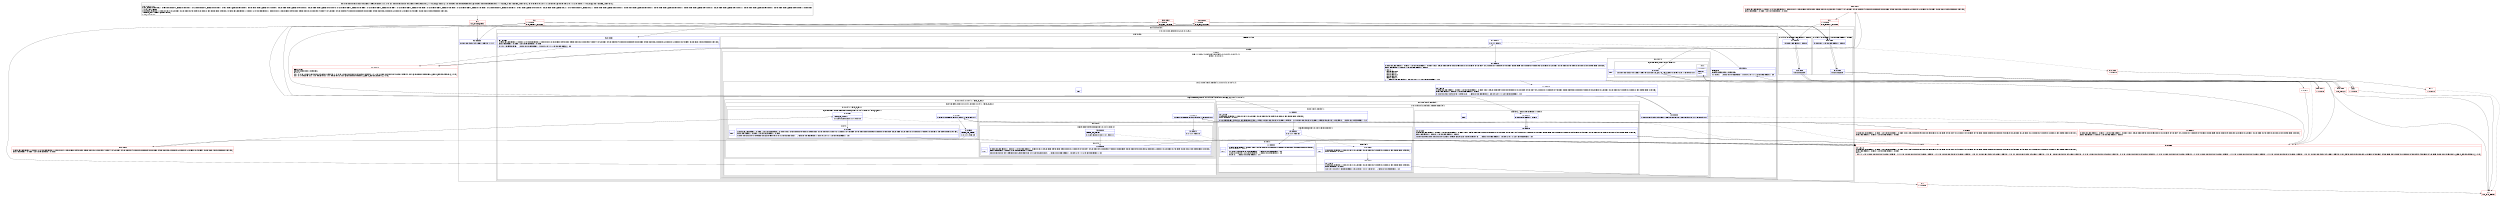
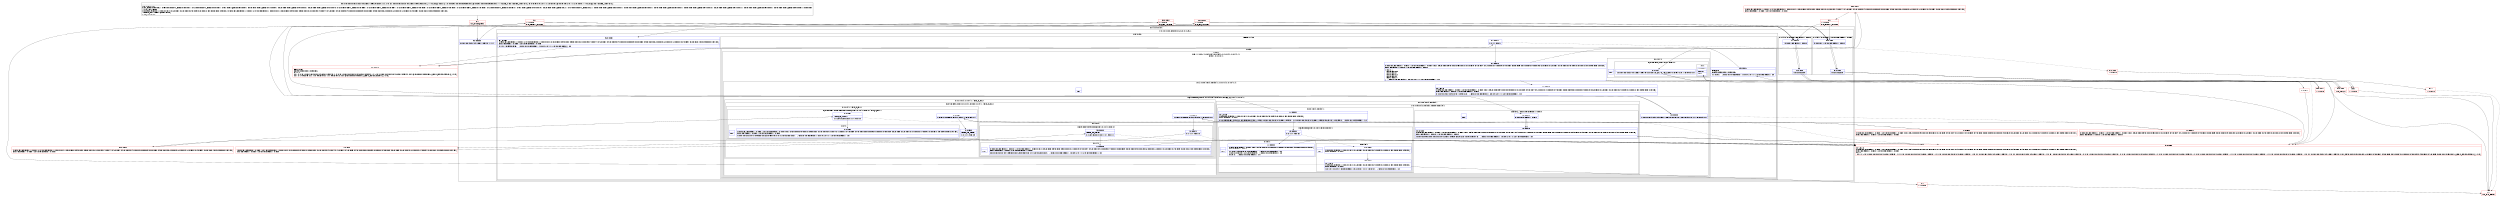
  digraph {
    fontname=Lato
    node [color=blue fontname=Lato shape=record]
    edge [fontname=Lato]
    n1 [label="{66\:\ 0x003c|TryCatch #0 \{Exception \-\> 0x006d, blocks: (B:64:0x0032, B:66:0x003c, B:67:0x0051, B:68:0x006c), top: B:93:0x0032, outer: #3 \}\lCatch: Exception \-\> 0x006d\l|r1 = r3.newInstance(new java.lang.Object[0])     \/\/ Catch: java.lang.Exception \-\> L6d\lr1.load(r8, android.util.Xml.asAttributeSet(r9))     \/\/ Catch: java.lang.Exception \-\> L6d\laddKey(r1)     \/\/ Catch: java.lang.Exception \-\> L6d\l}"]
    n2 [label="{|break\l}"]
    n3 [label="{67\:\ 0x0051|TryCatch #0 \{Exception \-\> 0x006d, blocks: (B:64:0x0032, B:66:0x003c, B:67:0x0051, B:68:0x006c), top: B:93:0x0032, outer: #3 \}\lCatch: Exception \-\> 0x006d\l}"]
    n4 [label="{68\:\ 0x006c|TRY_LEAVE\lTryCatch #0 \{Exception \-\> 0x006d, blocks: (B:64:0x0032, B:66:0x003c, B:67:0x0051, B:68:0x006c), top: B:93:0x0032, outer: #3 \}\lCatch: Exception \-\> 0x006d\l|throw new java.lang.NullPointerException(\"Keymaker for \" + r3 + \" not found\")     \/\/ Catch: java.lang.Exception \-\> L6d\l}"]
    n5 [label="{|break\l}"]
    n6 [label="{65\:\ 0x003a|if (r3 != null) goto L31\l}"]
    n7 [label="{64\:\ 0x0032|TRY_ENTER\lTryCatch #0 \{Exception \-\> 0x006d, blocks: (B:64:0x0032, B:66:0x003c, B:67:0x0051, B:68:0x006c), top: B:93:0x0032, outer: #3 \}\lCatch: Exception \-\> 0x006d\l|java.lang.reflect.Constructor java.lang.reflect.Constructor\<? extends androidx.constraintlayout.motion.widget.Key\> r3 = androidx.constraintlayout.motion.widget.KeyFrames.sKeyMakers.get(r3)     \/\/ Catch: java.lang.Exception \-\> L6d\l}"]
    n8 [label="{69\:\ 0x006d|ExcHandler: Exception \-\> 0x006d\l}"]
    n9 [label="{70\:\ 0x006e|TRY_ENTER\lTryCatch #3 \{IOException \-\> 0x00a8, XmlPullParserException \-\> 0x00ad, blocks: (B:54:0x000c, B:57:0x0013, B:59:0x0018, B:62:0x0025, B:71:0x0077, B:74:0x0081, B:76:0x0085, B:77:0x008b, B:80:0x0095, B:82:0x0099, B:70:0x006e, B:84:0x00a0, B:64:0x0032, B:66:0x003c, B:67:0x0051, B:68:0x006c), top: B:95:0x000c, inners: #0 \}\lCatch: IOException \-\> 0x00a8, XmlPullParserException \-\> 0x00ad\l|android.util.Log.e(androidx.constraintlayout.motion.widget.KeyFrames.TAG, \"unable to create \", r3)     \/\/ Catch: java.io.IOException \-\> La8 org.xmlpull.v1.XmlPullParserException \-\> Lad\l}"]
    n10 [label="{|break\l}"]
    n11 [label="{76\:\ 0x0085|TryCatch #3 \{IOException \-\> 0x00a8, XmlPullParserException \-\> 0x00ad, blocks: (B:54:0x000c, B:57:0x0013, B:59:0x0018, B:62:0x0025, B:71:0x0077, B:74:0x0081, B:76:0x0085, B:77:0x008b, B:80:0x0095, B:82:0x0099, B:70:0x006e, B:84:0x00a0, B:64:0x0032, B:66:0x003c, B:67:0x0051, B:68:0x006c), top: B:95:0x000c, inners: #0 \}\lCatch: IOException \-\> 0x00a8, XmlPullParserException \-\> 0x00ad\l|androidx.constraintlayout.widget.ConstraintAttribute.parse(r8, r9, r1.mCustomConstraints)     \/\/ Catch: java.io.IOException \-\> La8 org.xmlpull.v1.XmlPullParserException \-\> Lad\l}"]
    n12 [label="{|break\l}"]
    n13 [label="{73\:\ 0x007f|if (r1 != null) goto L19\l}"]
    n14 [label="{75\:\ 0x0083|ADDED_TO_REGION\l|if (r1.mCustomConstraints != null) goto L21\l}"]
    n15 [label="{82\:\ 0x0099|TryCatch #3 \{IOException \-\> 0x00a8, XmlPullParserException \-\> 0x00ad, blocks: (B:54:0x000c, B:57:0x0013, B:59:0x0018, B:62:0x0025, B:71:0x0077, B:74:0x0081, B:76:0x0085, B:77:0x008b, B:80:0x0095, B:82:0x0099, B:70:0x006e, B:84:0x00a0, B:64:0x0032, B:66:0x003c, B:67:0x0051, B:68:0x006c), top: B:95:0x000c, inners: #0 \}\lCatch: IOException \-\> 0x00a8, XmlPullParserException \-\> 0x00ad\l|androidx.constraintlayout.widget.ConstraintAttribute.parse(r8, r9, r1.mCustomConstraints)     \/\/ Catch: java.io.IOException \-\> La8 org.xmlpull.v1.XmlPullParserException \-\> Lad\l}"]
    n16 [label="{|break\l}"]
    n17 [label="{78\:\ 0x0091|if (r3.equalsIgnoreCase(\"CustomMethod\") != false) goto L24\l}"]
    n18 [label="{79\:\ 0x0093|ADDED_TO_REGION\l|if (r1 != null) goto L25\l}"]
    n19 [label="{81\:\ 0x0097|ADDED_TO_REGION\l|if (r1.mCustomConstraints != null) goto L27\l}"]
    n20 [label="{72\:\ 0x007d|if (r3.equalsIgnoreCase(\"CustomAttribute\") != false) goto L18\l}"]
    n21 [label="{63\:\ 0x0030|if (androidx.constraintlayout.motion.widget.KeyFrames.sKeyMakers.containsKey(r3) != false) goto L28\l}"]
    n22 [label="{62\:\ 0x0025|TRY_LEAVE\lTryCatch #3 \{IOException \-\> 0x00a8, XmlPullParserException \-\> 0x00ad, blocks: (B:54:0x000c, B:57:0x0013, B:59:0x0018, B:62:0x0025, B:71:0x0077, B:74:0x0081, B:76:0x0085, B:77:0x008b, B:80:0x0095, B:82:0x0099, B:70:0x006e, B:84:0x00a0, B:64:0x0032, B:66:0x003c, B:67:0x0051, B:68:0x006c), top: B:95:0x000c, inners: #0 \}\lCatch: IOException \-\> 0x00a8, XmlPullParserException \-\> 0x00ad\l|java.lang.String java.lang.String r3 = r9.getName()     \/\/ Catch: java.io.IOException \-\> La8 org.xmlpull.v1.XmlPullParserException \-\> Lad\l}"]
    n23 [label="{|break\l}"]
    n24 [label="{61\:\ 0x0024|RETURN\l|return\l}"]
    n25 [label="{60\:\ 0x0022|if (androidx.constraintlayout.motion.widget.ViewTransition.KEY_FRAME_SET_TAG.equals(r9.getName()) != false) goto L10\l}"]
    n26 [label="{|break\l}"]
    n27 [label="{57\:\ 0x0013|TryCatch #3 \{IOException \-\> 0x00a8, XmlPullParserException \-\> 0x00ad, blocks: (B:54:0x000c, B:57:0x0013, B:59:0x0018, B:62:0x0025, B:71:0x0077, B:74:0x0081, B:76:0x0085, B:77:0x008b, B:80:0x0095, B:82:0x0099, B:70:0x006e, B:84:0x00a0, B:64:0x0032, B:66:0x003c, B:67:0x0051, B:68:0x006c), top: B:95:0x000c, inners: #0 \}\lCatch: IOException \-\> 0x00a8, XmlPullParserException \-\> 0x00ad\l|switch(r2) \{\l    case 0: goto L38;\l    case 1: goto L7;\l    case 2: goto L14;\l    case 3: goto L8;\l    default: goto L7;\l\}     \/\/ Catch: java.io.IOException \-\> La8 org.xmlpull.v1.XmlPullParserException \-\> Lad\l}"]
    n28 [label="{85\:\ 0x00a4|LOOP_END\lLOOP:0: B:55:0x0010\-\>B:85:0x00a4\l|r2 = r9.next()     \/\/ Catch: java.io.IOException \-\> La8 org.xmlpull.v1.XmlPullParserException \-\> Lad\l}"]
    n29 [label="{56\:\ 0x0011|if (r2 != 1) goto L6\l}"]
    n30 [label="{54\:\ 0x000c|TRY_ENTER\lTryCatch #3 \{IOException \-\> 0x00a8, XmlPullParserException \-\> 0x00ad, blocks: (B:54:0x000c, B:57:0x0013, B:59:0x0018, B:62:0x0025, B:71:0x0077, B:74:0x0081, B:76:0x0085, B:77:0x008b, B:80:0x0095, B:82:0x0099, B:70:0x006e, B:84:0x00a0, B:64:0x0032, B:66:0x003c, B:67:0x0051, B:68:0x006c), top: B:95:0x000c, inners: #0 \}\lCatch: IOException \-\> 0x00a8, XmlPullParserException \-\> 0x00ad\l|int int r2 = r9.getEventType()     \/\/ Catch: java.io.IOException \-\> La8 org.xmlpull.v1.XmlPullParserException \-\> Lad\l}"]
    n31 [label="{87\:\ 0x00a8|ExcHandler: IOException \-\> 0x00a8\l}"]
    n32 [label="{88\:\ 0x00a9|r1.printStackTrace()\l}"]
    n33 [label="{89\:\ 0x00ad|ExcHandler: XmlPullParserException \-\> 0x00ad\l}"]
    n34 [label="{90\:\ 0x00ae|r1.printStackTrace()\l}"]
    n35 [label="{53\:\ 0x0000|androidx.constraintlayout.motion.widget.Key r1 = null\l}"]
    n36 [color=red label="{84\:\ 0x00a0|TRY_LEAVE\lTryCatch #3 \{IOException \-\> 0x00a8, XmlPullParserException \-\> 0x00ad, blocks: (B:54:0x000c, B:57:0x0013, B:59:0x0018, B:62:0x0025, B:71:0x0077, B:74:0x0081, B:76:0x0085, B:77:0x008b, B:80:0x0095, B:82:0x0099, B:70:0x006e, B:84:0x00a0, B:64:0x0032, B:66:0x003c, B:67:0x0051, B:68:0x006c), top: B:95:0x000c, inners: #0 \}\lCatch: IOException \-\> 0x00a8, XmlPullParserException \-\> 0x00ad\lPHI: r1 \l  PHI: (r1v4 'key' androidx.constraintlayout.motion.widget.Key) = (r1v3 'key' androidx.constraintlayout.motion.widget.Key), (r1v3 'key' androidx.constraintlayout.motion.widget.Key), (r1v5 'key' androidx.constraintlayout.motion.widget.Key), (r1v3 'key' androidx.constraintlayout.motion.widget.Key), (r1v3 'key' androidx.constraintlayout.motion.widget.Key), (r1v3 'key' androidx.constraintlayout.motion.widget.Key), (r1v3 'key' androidx.constraintlayout.motion.widget.Key), (r1v3 'key' androidx.constraintlayout.motion.widget.Key), (r1v3 'key' androidx.constraintlayout.motion.widget.Key), (r1v3 'key' androidx.constraintlayout.motion.widget.Key), (r1v3 'key' androidx.constraintlayout.motion.widget.Key), (r1v3 'key' androidx.constraintlayout.motion.widget.Key) binds: [B:57:0x0013, B:70:0x006e, B:66:0x003c, B:78:0x0091, B:79:0x0093, B:81:0x0097, B:82:0x0099, B:73:0x007f, B:75:0x0083, B:76:0x0085, B:60:0x0022, B:58:0x0016] A[DONT_GENERATE, DONT_INLINE]\l}"]
    n37 [color=red label="{94\:\ ?|SYNTHETIC\lEXC_BOTTOM_SPLITTER\l}"]
    n38 [color=red label="{99\:\ ?|SYNTHETIC\l}"]
+   n39 [color=red label="{74\:\ 0x0081|TryCatch #3 \{IOException \-\> 0x00a8, XmlPullParserException \-\> 0x00ad, blocks: (B:54:0x000c, B:57:0x0013, B:59:0x0018, B:62:0x0025, B:71:0x0077, B:74:0x0081, B:76:0x0085, B:77:0x008b, B:80:0x0095, B:82:0x0099, B:70:0x006e, B:84:0x00a0, B:64:0x0032, B:66:0x003c, B:67:0x0051, B:68:0x006c), top: B:95:0x000c, inners: #0 \}\lCatch: IOException \-\> 0x00a8, XmlPullParserException \-\> 0x00ad\l}"]
    n40 [color=red label="{80\:\ 0x0095|TryCatch #3 \{IOException \-\> 0x00a8, XmlPullParserException \-\> 0x00ad, blocks: (B:54:0x000c, B:57:0x0013, B:59:0x0018, B:62:0x0025, B:71:0x0077, B:74:0x0081, B:76:0x0085, B:77:0x008b, B:80:0x0095, B:82:0x0099, B:70:0x006e, B:84:0x00a0, B:64:0x0032, B:66:0x003c, B:67:0x0051, B:68:0x006c), top: B:95:0x000c, inners: #0 \}\lCatch: IOException \-\> 0x00a8, XmlPullParserException \-\> 0x00ad\l}"]
    n41 [color=red label="{77\:\ 0x008b|TryCatch #3 \{IOException \-\> 0x00a8, XmlPullParserException \-\> 0x00ad, blocks: (B:54:0x000c, B:57:0x0013, B:59:0x0018, B:62:0x0025, B:71:0x0077, B:74:0x0081, B:76:0x0085, B:77:0x008b, B:80:0x0095, B:82:0x0099, B:70:0x006e, B:84:0x00a0, B:64:0x0032, B:66:0x003c, B:67:0x0051, B:68:0x006c), top: B:95:0x000c, inners: #0 \}\lCatch: IOException \-\> 0x00a8, XmlPullParserException \-\> 0x00ad\l}"]
    n42 [color=red label="{71\:\ 0x0077|TryCatch #3 \{IOException \-\> 0x00a8, XmlPullParserException \-\> 0x00ad, blocks: (B:54:0x000c, B:57:0x0013, B:59:0x0018, B:62:0x0025, B:71:0x0077, B:74:0x0081, B:76:0x0085, B:77:0x008b, B:80:0x0095, B:82:0x0099, B:70:0x006e, B:84:0x00a0, B:64:0x0032, B:66:0x003c, B:67:0x0051, B:68:0x006c), top: B:95:0x000c, inners: #0 \}\lCatch: IOException \-\> 0x00a8, XmlPullParserException \-\> 0x00ad\l}"]
    n43 [color=red label="{93\:\ 0x0032|SYNTHETIC\lEXC_TOP_SPLITTER\l}"]
    n44 [color=red label="{52\:\ ?|MTH_EXIT_BLOCK\l}"]
    n45 [color=red label="{98\:\ 0x0024|SYNTHETIC\l}"]
    n46 [color=red label="{58\:\ 0x0016}"]
    n47 [color=red label="{59\:\ 0x0018|TryCatch #3 \{IOException \-\> 0x00a8, XmlPullParserException \-\> 0x00ad, blocks: (B:54:0x000c, B:57:0x0013, B:59:0x0018, B:62:0x0025, B:71:0x0077, B:74:0x0081, B:76:0x0085, B:77:0x008b, B:80:0x0095, B:82:0x0099, B:70:0x006e, B:84:0x00a0, B:64:0x0032, B:66:0x003c, B:67:0x0051, B:68:0x006c), top: B:95:0x000c, inners: #0 \}\lCatch: IOException \-\> 0x00a8, XmlPullParserException \-\> 0x00ad\l}"]
    n48 [color=red label="{55\:\ 0x0010|LOOP_START\lLOOP:0: B:55:0x0010\-\>B:85:0x00a4\lPHI: r1 r2 \l  PHI: (r1v3 'key' androidx.constraintlayout.motion.widget.Key) = (r1v0 'key' androidx.constraintlayout.motion.widget.Key), (r1v4 'key' androidx.constraintlayout.motion.widget.Key) binds: [B:54:0x000c, B:85:0x00a4] A[DONT_GENERATE, DONT_INLINE]\l  PHI: (r2v1 'eventType' int) = (r2v0 'eventType' int), (r2v2 'eventType' int) binds: [B:54:0x000c, B:85:0x00a4] A[DONT_GENERATE, DONT_INLINE]\l}"]
    n49 [color=red label="{97\:\ 0x00b2|SYNTHETIC\l}"]
    n50 [color=red label="{92\:\ 0x00b2|ORIG_RETURN\l}"]
    n51 [color=red label="{100\:\ ?|SYNTHETIC\l}"]
    n52 [color=red label="{95\:\ 0x000c|SYNTHETIC\lEXC_TOP_SPLITTER\l}"]
    n53 [color=red label="{101\:\ ?|SYNTHETIC\l}"]
    n54 [color=red label="{96\:\ ?|SYNTHETIC\lEXC_BOTTOM_SPLITTER\l}"]
    n55 [color=red label="{51\:\ ?|MTH_ENTER_BLOCK\l}"]
    n56 [label="{public void androidx.constraintlayout.motion.widget.KeyFrames.\<init\>((r7v0 'this' androidx.constraintlayout.motion.widget.KeyFrames A[IMMUTABLE_TYPE, THIS]), (r8v0 'context' android.content.Context A[D('context' android.content.Context), IMMUTABLE_TYPE, METHOD_ARGUMENT]), (r9v0 'parser' org.xmlpull.v1.XmlPullParser A[D('parser' org.xmlpull.v1.XmlPullParser), IMMUTABLE_TYPE, METHOD_ARGUMENT]))  | USE_LINES_HINTS\lBACK_EDGE: B:85:0x00a4 \-\> B:55:0x0010, CROSS_EDGE: B:60:0x0022 \-\> B:84:0x00a0, CROSS_EDGE: B:92:0x00b2 \-\> B:52:?, CROSS_EDGE: B:90:0x00ae \-\> B:92:0x00b2, CROSS_EDGE: B:76:0x0085 \-\> B:84:0x00a0, CROSS_EDGE: B:75:0x0083 \-\> B:84:0x00a0, CROSS_EDGE: B:73:0x007f \-\> B:84:0x00a0, CROSS_EDGE: B:82:0x0099 \-\> B:84:0x00a0, CROSS_EDGE: B:81:0x0097 \-\> B:84:0x00a0, CROSS_EDGE: B:79:0x0093 \-\> B:84:0x00a0, CROSS_EDGE: B:78:0x0091 \-\> B:84:0x00a0, CROSS_EDGE: B:66:0x003c \-\> B:84:0x00a0, CROSS_EDGE: B:68:0x006c \-\> B:52:?, CROSS_EDGE: B:70:0x006e \-\> B:84:0x00a0, CROSS_EDGE: B:94:? \-\> B:87:0x00a8, CROSS_EDGE: B:94:? \-\> B:89:0x00ad, CROSS_EDGE: B:93:0x0032 \-\> B:69:0x006d, CROSS_EDGE: B:93:0x0032 \-\> B:87:0x00a8, CROSS_EDGE: B:93:0x0032 \-\> B:89:0x00ad, CROSS_EDGE: B:57:0x0013 \-\> B:84:0x00a0, CROSS_EDGE: B:56:0x0011 \-\> B:92:0x00b2, CROSS_EDGE: B:95:0x000c \-\> B:87:0x00a8, CROSS_EDGE: B:95:0x000c \-\> B:89:0x00ad\lINLINE_NOT_NEEDED\lTryCatch #0 \{Exception \-\> 0x006d, blocks: (B:64:0x0032, B:66:0x003c, B:67:0x0051, B:68:0x006c), top: B:93:0x0032, outer: #3 \}, TryCatch #3 \{IOException \-\> 0x00a8, XmlPullParserException \-\> 0x00ad, blocks: (B:54:0x000c, B:57:0x0013, B:59:0x0018, B:62:0x0025, B:71:0x0077, B:74:0x0081, B:76:0x0085, B:77:0x008b, B:80:0x0095, B:82:0x0099, B:70:0x006e, B:84:0x00a0, B:64:0x0032, B:66:0x003c, B:67:0x0051, B:68:0x006c), top: B:95:0x000c, inners: #0 \}\lMETHOD_PARAMETERS: [context, parser]\lTYPE_VARS: EMPTY\l}" color=""]
    subgraph cluster_1 {
      label="R(2:1|(2:3|(2:6|39)))"
      n35
      subgraph cluster_2 {
        label="Try: R(2:3|(2:6|39)) catches: R(2:42|43), R(2:45|46)"
        subgraph cluster_3 {
          label="R(2:3|(2:6|39))"
          n30
          subgraph cluster_4 {
            label="LOOP:0: (2:6|39)"
            n29
            subgraph cluster_5 {
              label="R(2:6|39)"
              n28
              subgraph cluster_6 {
                label="Switch: 2\n case 2 -> R(3:14|(1:(2:29|(2:31|1)(3:32|33|1)))(1:(1:(2:21|1))(1:(2:27|1)))|1)\n case 3 -> R(2:(1:11)|1)"
                n27
                subgraph cluster_7 {
                  label="R(3:14|(1:(2:29|(2:31|1)(3:32|33|1)))(1:(1:(2:21|1))(1:(2:27|1)))|1)"
                  n22
                  n23
                  subgraph cluster_8 {
                    label="IF [B:63:0x0030] THEN: R(1:(2:29|(2:31|1)(3:32|33|1))) ELSE: R(1:(1:(2:21|1))(1:(2:27|1)))"
                    n21
                    subgraph cluster_9 {
                      label="R(1:(2:29|(2:31|1)(3:32|33|1)))"
                      subgraph cluster_10 {
                        label="Try: R(2:29|(2:31|1)(3:32|33|1)) catches: R(3:36|37|1)"
                        subgraph cluster_11 {
                          label="R(2:29|(2:31|1)(3:32|33|1))"
                          n7
                          subgraph cluster_12 {
                            label="IF [B:65:0x003a] THEN: R(2:31|1) ELSE: R(3:32|33|1)"
                            n6
                            subgraph cluster_13 {
                              label="R(2:31|1)"
                              n1
                              n2
                            }
                            subgraph cluster_14 {
                              label="R(3:32|33|1)"
                              n3
                              n4
                              n5
                            }
                          }
                        }
                        subgraph cluster_15 {
                          label="R(3:36|37|1) | ExcHandler: Exception \-\> 0x006d\l"
                          n8
                          n9
                          n10
                        }
                      }
                    }
                    subgraph cluster_16 {
                      label="R(1:(1:(2:21|1))(1:(2:27|1))) | ELSE_IF_CHAIN\l"
                      subgraph cluster_17 {
                        label="IF [B:72:0x007d] THEN: R(1:(2:21|1)) ELSE: R(1:(2:27|1)) | ELSE_IF_CHAIN\l"
                        n20
                        subgraph cluster_18 {
                          label="R(1:(2:21|1))"
                          subgraph cluster_19 {
                            label="IF [B:73:0x007f, B:75:0x0083] THEN: R(2:21|1) ELSE: null"
                            n13
                            n14
                            subgraph cluster_20 {
                              label="R(2:21|1)"
                              n11
                              n12
                            }
                          }
                        }
                        subgraph cluster_21 {
                          label="R(1:(2:27|1)) | ELSE_IF_CHAIN\l"
                          subgraph cluster_22 {
                            label="IF [B:78:0x0091, B:79:0x0093, B:81:0x0097] THEN: R(2:27|1) ELSE: null | ELSE_IF_CHAIN\l"
                            n17
                            n18
                            n19
                            subgraph cluster_23 {
                              label="R(2:27|1)"
                              n15
                              n16
                            }
                          }
                        }
                      }
                    }
                  }
                }
                subgraph cluster_24 {
                  label="R(2:(1:11)|1)"
                  n26
                  subgraph cluster_25 {
                    label="IF [B:60:0x0022] THEN: R(1:11) ELSE: null"
                    n25
                    subgraph cluster_26 {
                      label="R(2:11)"
                      n24
                    }
                  }
                }
              }
            }
          }
        }
        subgraph cluster_27 {
          label="R(2:42|43) | ExcHandler: IOException \-\> 0x00a8\l"
          n31
          n32
        }
        subgraph cluster_28 {
          label="R(2:45|46) | ExcHandler: XmlPullParserException \-\> 0x00ad\l"
          n33
          n34
        }
      }
    }
    subgraph cluster_29 {
      label="R(2:42|43) | ExcHandler: IOException \-\> 0x00a8\l"
    }
    subgraph cluster_30 {
      label="R(3:36|37|1) | ExcHandler: Exception \-\> 0x006d\l"
    }
    subgraph cluster_31 {
      label="R(2:45|46) | ExcHandler: XmlPullParserException \-\> 0x00ad\l"
    }
    n1 -> n36
    n3 -> n4
    n4 -> n37
    n4 -> n38
    n6 -> n1
    n6 -> n3 [style=dashed]
    n7 -> n6
    n8 -> n9
    n8 -> n9
    n9 -> n36
    n9 -> n36
    n11 -> n36
    n13 -> n36 [style=dashed]
+   n13 -> n39
    n14 -> n11
    n14 -> n36 [style=dashed]
    n15 -> n36
    n17 -> n18
    n17 -> n36 [style=dashed]
    n18 -> n36 [style=dashed]
    n18 -> n40
    n19 -> n15
    n19 -> n36 [style=dashed]
    n20 -> n13
    n20 -> n41 [style=dashed]
    n21 -> n42 [style=dashed]
    n21 -> n43
    n22 -> n21
    n24 -> n44
    n25 -> n36 [style=dashed]
    n25 -> n45
    n27 -> n22
    n27 -> n36
    n27 -> n46
    n27 -> n47
    n28 -> n48
    n29 -> n27
    n29 -> n49 [style=dashed]
    n30 -> n48
    n31 -> n32
    n31 -> n32
    n32 -> n50
    n32 -> n50
    n33 -> n34
    n33 -> n34
    n34 -> n51
    n34 -> n51
    n35 -> n52
    n36 -> n28
    n37 -> n8
    n37 -> n31
    n37 -> n33
    n38 -> n44
+   n39 -> n14
    n40 -> n19
    n41 -> n17
    n42 -> n20
    n43 -> n7
    n43 -> n31
    n43 -> n33
    n45 -> n24
    n46 -> n36
    n47 -> n25
    n47 -> n54
    n48 -> n29
    n49 -> n53
    n50 -> n44
    n51 -> n44
    n52 -> n30
    n52 -> n31
    n52 -> n33
    n53 -> n44 [style=dashed]
    n54 -> n31
    n54 -> n33
    n55 -> n35
    n56 -> n55
  }
